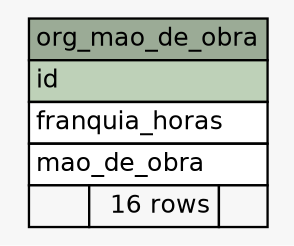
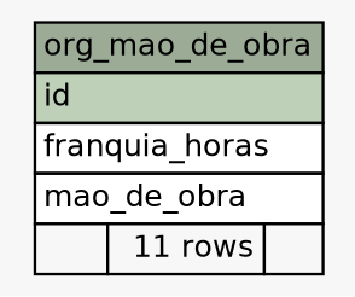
  digraph {
    bgcolor="#f7f7f7"
    fontname=Helvetica
    fontsize=11
    nodesep=0.18
    rankdir=RL
    ranksep=0.46
-   n1 [fontname=Helvetica fontsize=11 label=<     <TABLE BORDER="0" CELLBORDER="1" CELLSPACING="0" BGCOLOR="#ffffff">       <TR><TD COLSPAN="3" BGCOLOR="#9bab96" ALIGN="CENTER">org_mao_de_obra</TD></TR>       <TR><TD PORT="id" COLSPAN="3" BGCOLOR="#bed1b8" ALIGN="LEFT">id</TD></TR>       <TR><TD PORT="franquia_horas" COLSPAN="3" ALIGN="LEFT">franquia_horas</TD></TR>       <TR><TD PORT="mao_de_obra" COLSPAN="3" ALIGN="LEFT">mao_de_obra</TD></TR>       <TR><TD ALIGN="LEFT" BGCOLOR="#f7f7f7">  </TD><TD ALIGN="RIGHT" BGCOLOR="#f7f7f7">16 rows</TD><TD ALIGN="RIGHT" BGCOLOR="#f7f7f7">  </TD></TR>     </TABLE>> shape=plaintext]
+   n1 [fontname=Helvetica fontsize=11 label=<     <TABLE BORDER="0" CELLBORDER="1" CELLSPACING="0" BGCOLOR="#ffffff">       <TR><TD COLSPAN="3" BGCOLOR="#9bab96" ALIGN="CENTER">org_mao_de_obra</TD></TR>       <TR><TD PORT="id" COLSPAN="3" BGCOLOR="#bed1b8" ALIGN="LEFT">id</TD></TR>       <TR><TD PORT="franquia_horas" COLSPAN="3" ALIGN="LEFT">franquia_horas</TD></TR>       <TR><TD PORT="mao_de_obra" COLSPAN="3" ALIGN="LEFT">mao_de_obra</TD></TR>       <TR><TD ALIGN="LEFT" BGCOLOR="#f7f7f7">  </TD><TD ALIGN="RIGHT" BGCOLOR="#f7f7f7">11 rows</TD><TD ALIGN="RIGHT" BGCOLOR="#f7f7f7">  </TD></TR>     </TABLE>> shape=plaintext]
  }
